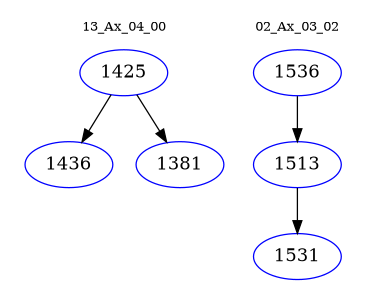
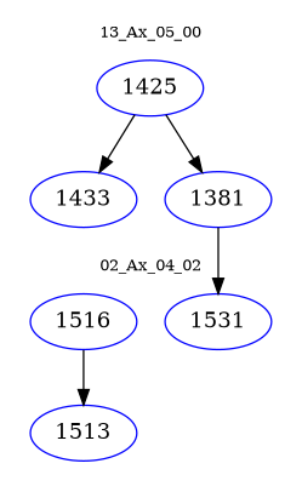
  digraph {
    node [color=blue]
    edge [color=black]
    n1 [label=1425]
-   n2 [label=1436]
+   n2 [label=1433]
    n3 [label=1381]
    n4 [label=1513]
    n5 [label=1531]
-   n6 [label=1536]
+   n6 [label=1516]
    subgraph cluster_1 {
      color=white
      fontsize=10
-     label="13_Ax_04_00"
+     label="13_Ax_05_00"
      n1
      n2
      n3
    }
    subgraph cluster_2 {
      color=white
      fontsize=10
-     label="02_Ax_03_02"
+     label="02_Ax_04_02"
      n4
      n5
      n6
    }
    n1 -> n2
    n1 -> n3
-   n4 -> n5
+   n3 -> n5
    n6 -> n4
  }
